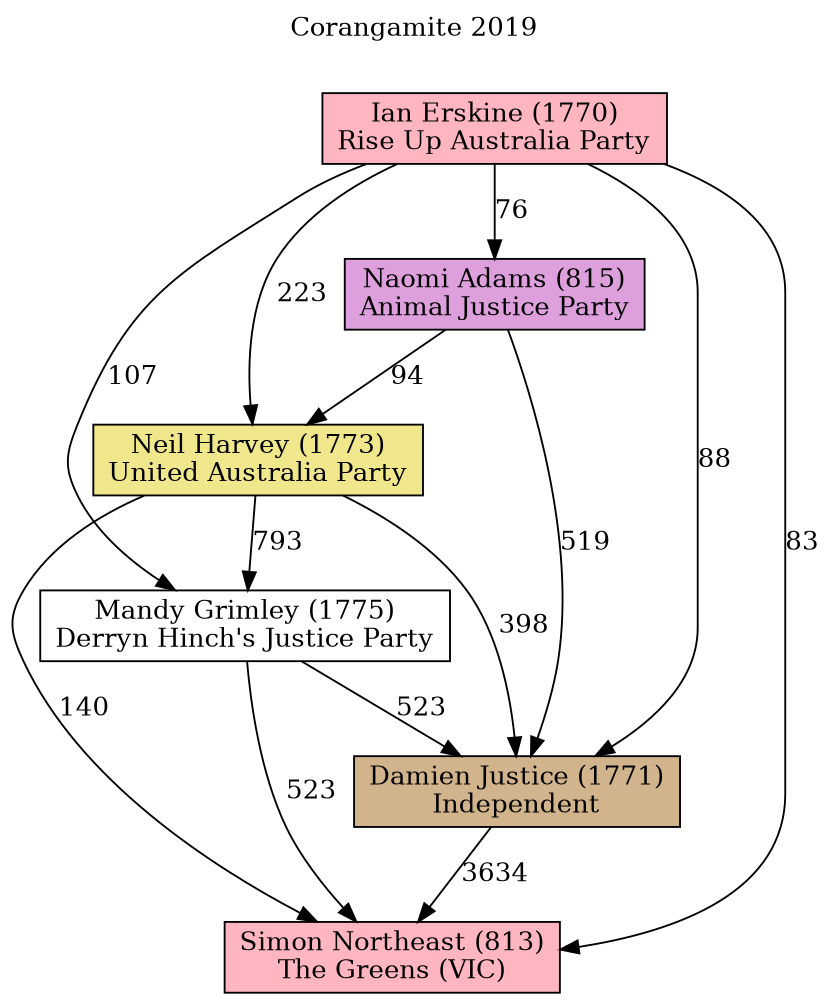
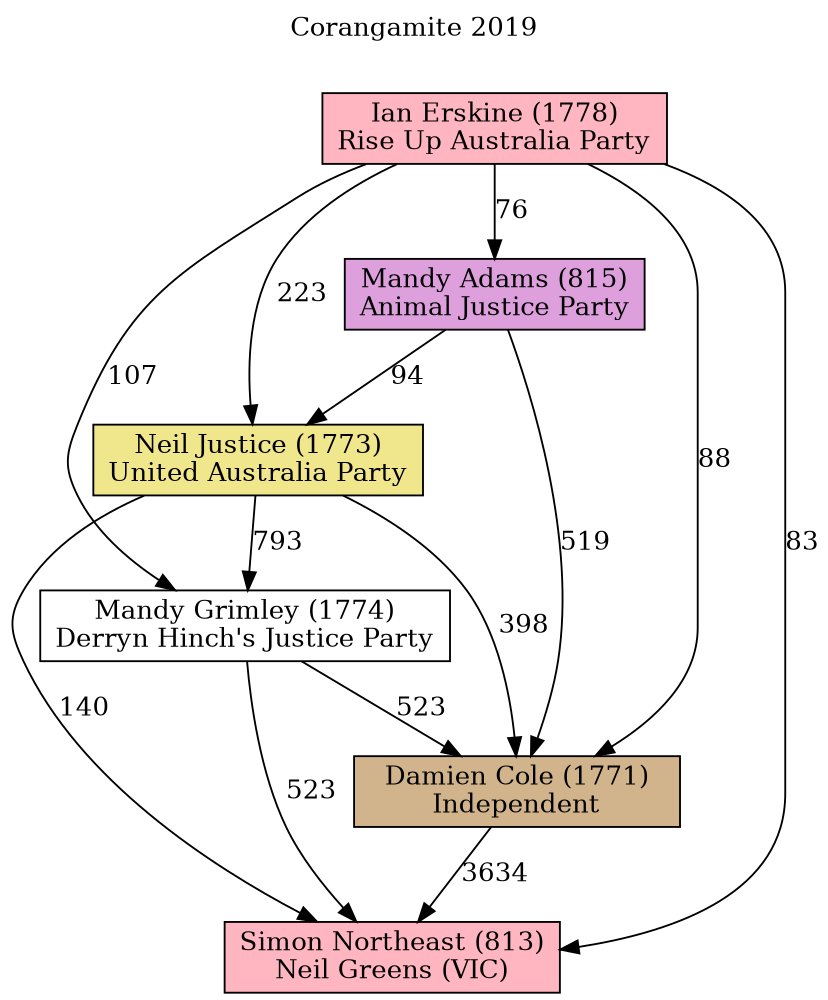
  digraph {
    label="Corangamite 2019"
    labelloc=t
    mclimit=10
    node [fillcolor=lightpink shape=box style=filled]
-   n1 [label="Simon Northeast (813)\nThe Greens (VIC)"]
-   n2 [fillcolor=tan label="Damien Justice (1771)\nIndependent"]
-   n3 [fillcolor=white label="Mandy Grimley (1775)\nDerryn Hinch's Justice Party"]
-   n4 [fillcolor=khaki label="Neil Harvey (1773)\nUnited Australia Party"]
-   n5 [fillcolor=plum label="Naomi Adams (815)\nAnimal Justice Party"]
-   n6 [label="Ian Erskine (1770)\nRise Up Australia Party"]
+   n1 [label="Simon Northeast (813)\nNeil Greens (VIC)"]
+   n2 [fillcolor=tan label="Damien Cole (1771)\nIndependent"]
+   n3 [fillcolor=white label="Mandy Grimley (1774)\nDerryn Hinch's Justice Party"]
+   n4 [fillcolor=khaki label="Neil Justice (1773)\nUnited Australia Party"]
+   n5 [fillcolor=plum label="Mandy Adams (815)\nAnimal Justice Party"]
+   n6 [label="Ian Erskine (1778)\nRise Up Australia Party"]
    n2 -> n1 [label=3634]
    n3 -> n1 [label=523]
    n3 -> n2 [label=523]
    n4 -> n1 [label=140]
    n4 -> n2 [label=398]
    n4 -> n3 [label=793]
    n5 -> n2 [label=519]
    n5 -> n4 [label=94]
    n6 -> n1 [label=83]
    n6 -> n2 [label=88]
    n6 -> n3 [label=107]
    n6 -> n4 [label=223]
    n6 -> n5 [label=76]
  }
